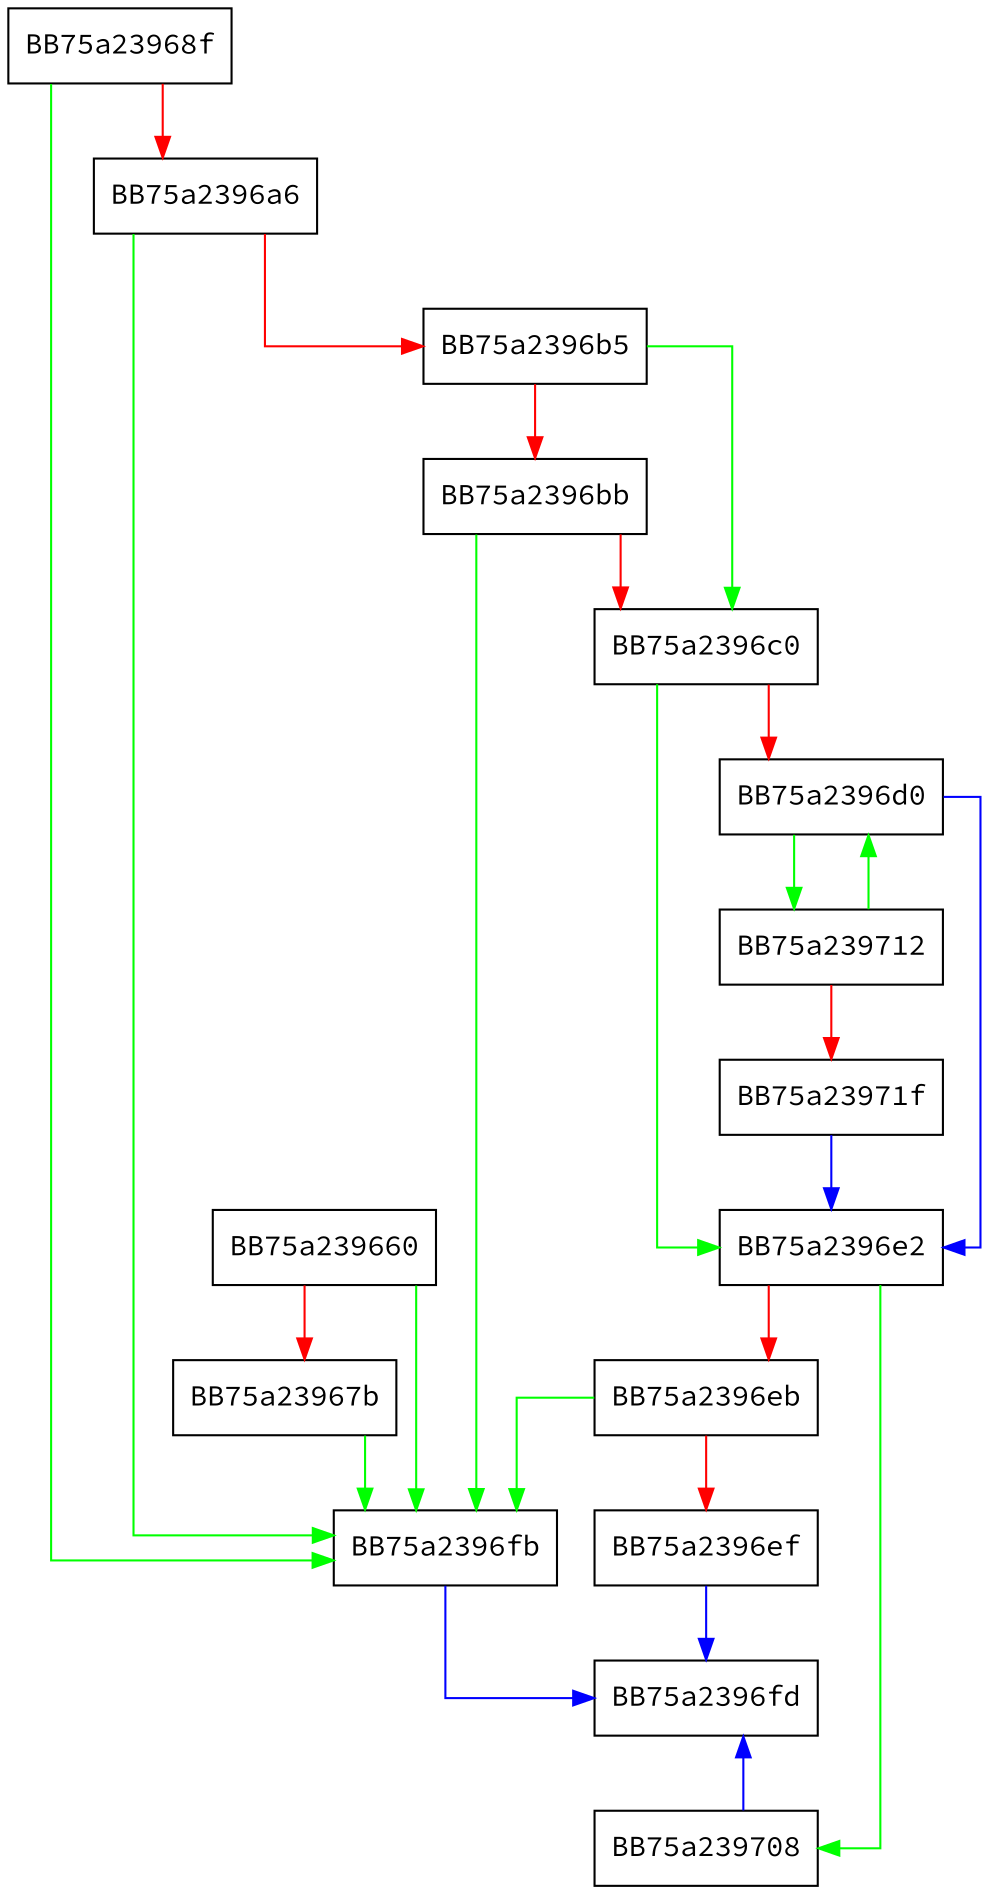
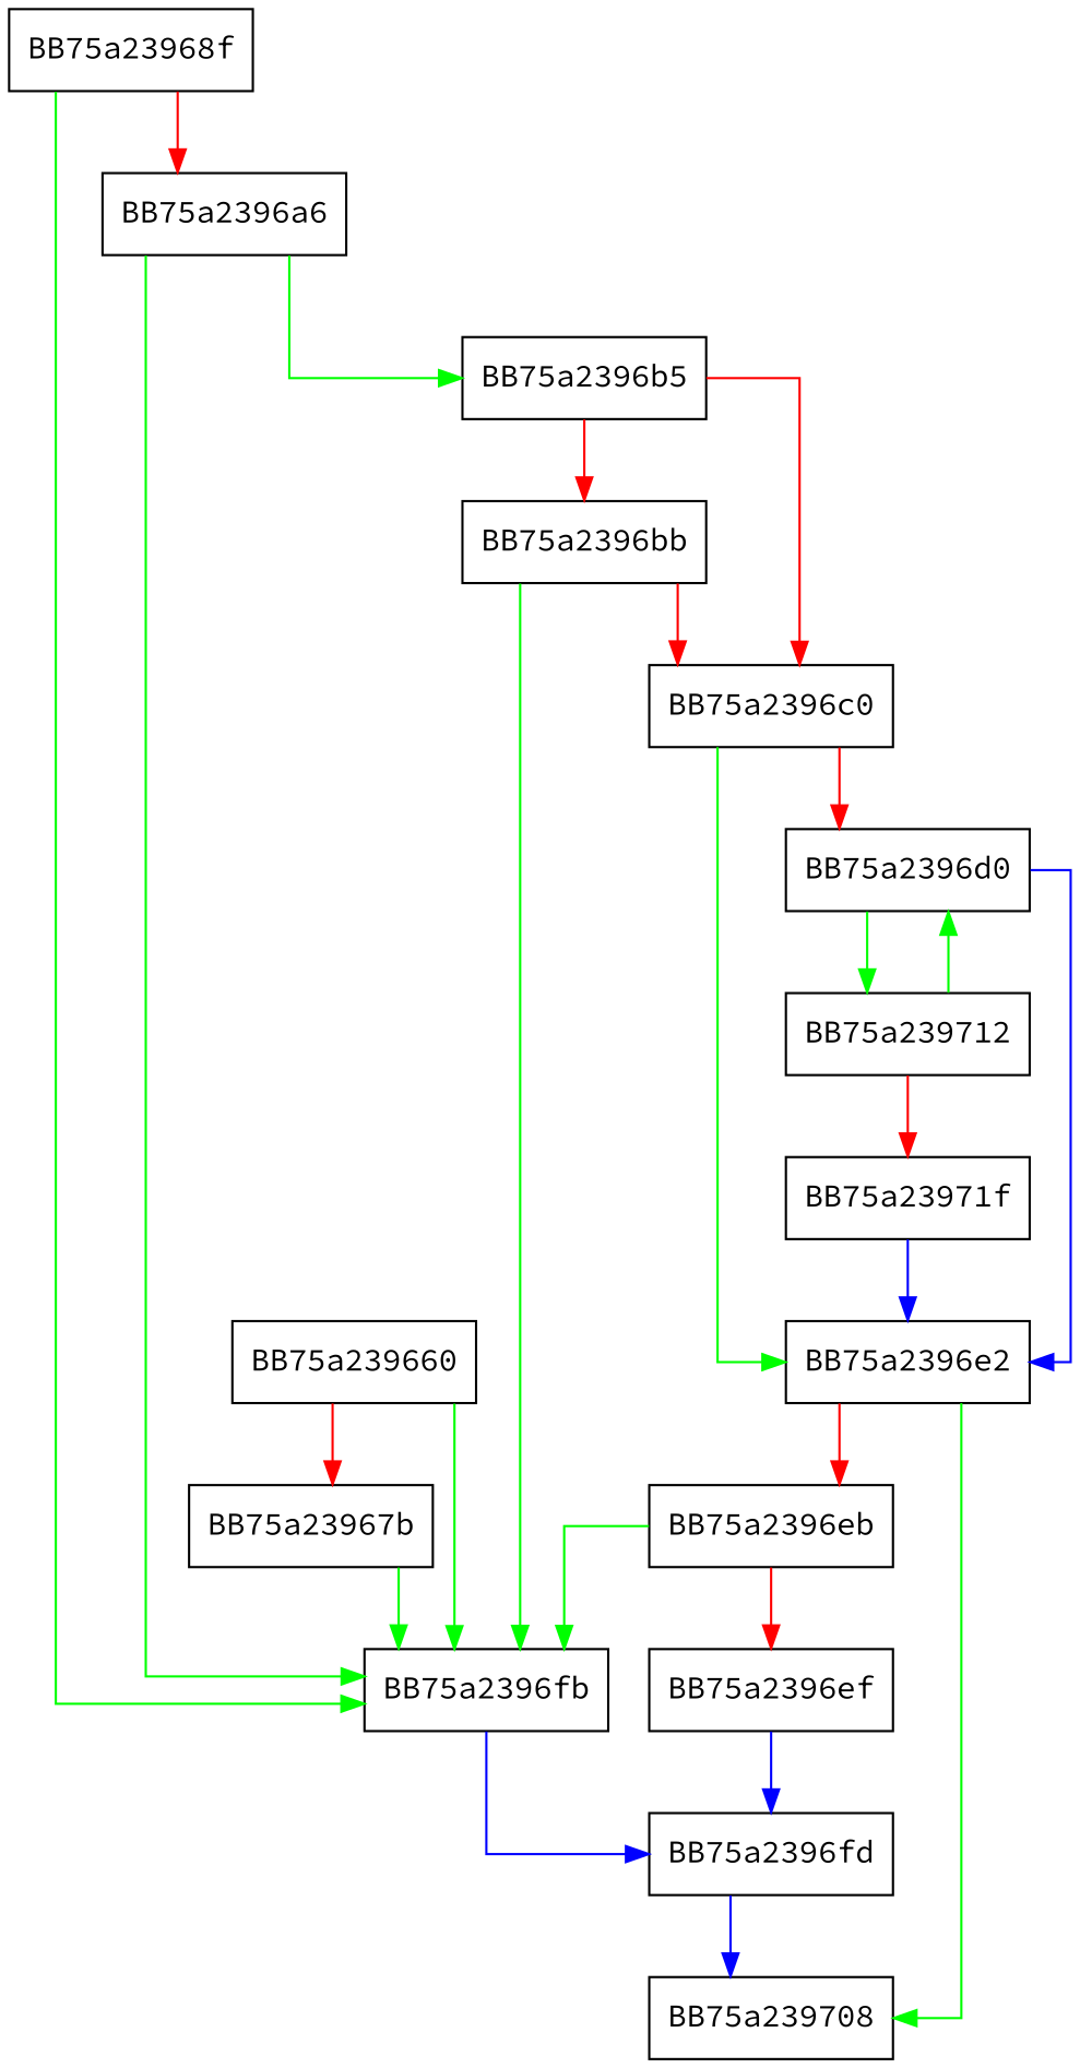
  digraph {
    fontname="Source Code Pro"
    splines=ortho
    node [fontname="Source Code Pro" shape=box]
    edge [color=green fontname="Source Code Pro"]
    BB75a239660
    BB75a2396fb
    BB75a23967b
    BB75a2396fd
    BB75a23968f
    BB75a2396a6
    BB75a2396b5
    BB75a2396c0
    BB75a2396bb
    BB75a2396e2
    BB75a2396d0
    BB75a239708
    BB75a2396eb
    BB75a239712
    BB75a2396ef
    BB75a23971f
    BB75a239660 -> BB75a2396fb
    BB75a239660 -> BB75a23967b [color=red]
    BB75a2396fb -> BB75a2396fd [color=blue]
    BB75a23967b -> BB75a2396fb
    BB75a23968f -> BB75a2396fb
    BB75a23968f -> BB75a2396a6 [color=red]
    BB75a2396a6 -> BB75a2396fb
-   BB75a2396a6 -> BB75a2396b5 [color=red]
-   BB75a2396b5 -> BB75a2396c0
+   BB75a2396a6 -> BB75a2396b5
+   BB75a2396b5 -> BB75a2396c0 [color=red]
    BB75a2396b5 -> BB75a2396bb [color=red]
    BB75a2396c0 -> BB75a2396e2
    BB75a2396c0 -> BB75a2396d0 [color=red]
    BB75a2396bb -> BB75a2396fb
    BB75a2396bb -> BB75a2396c0 [color=red]
    BB75a2396e2 -> BB75a239708
    BB75a2396e2 -> BB75a2396eb [color=red]
    BB75a2396d0 -> BB75a2396e2 [color=blue]
    BB75a2396d0 -> BB75a239712
-   BB75a239708 -> BB75a2396fd [color=blue]
+   BB75a2396fd -> BB75a239708 [color=blue]
    BB75a2396eb -> BB75a2396fb
    BB75a2396eb -> BB75a2396ef [color=red]
    BB75a239712 -> BB75a2396d0
    BB75a239712 -> BB75a23971f [color=red]
    BB75a2396ef -> BB75a2396fd [color=blue]
    BB75a23971f -> BB75a2396e2 [color=blue]
  }
